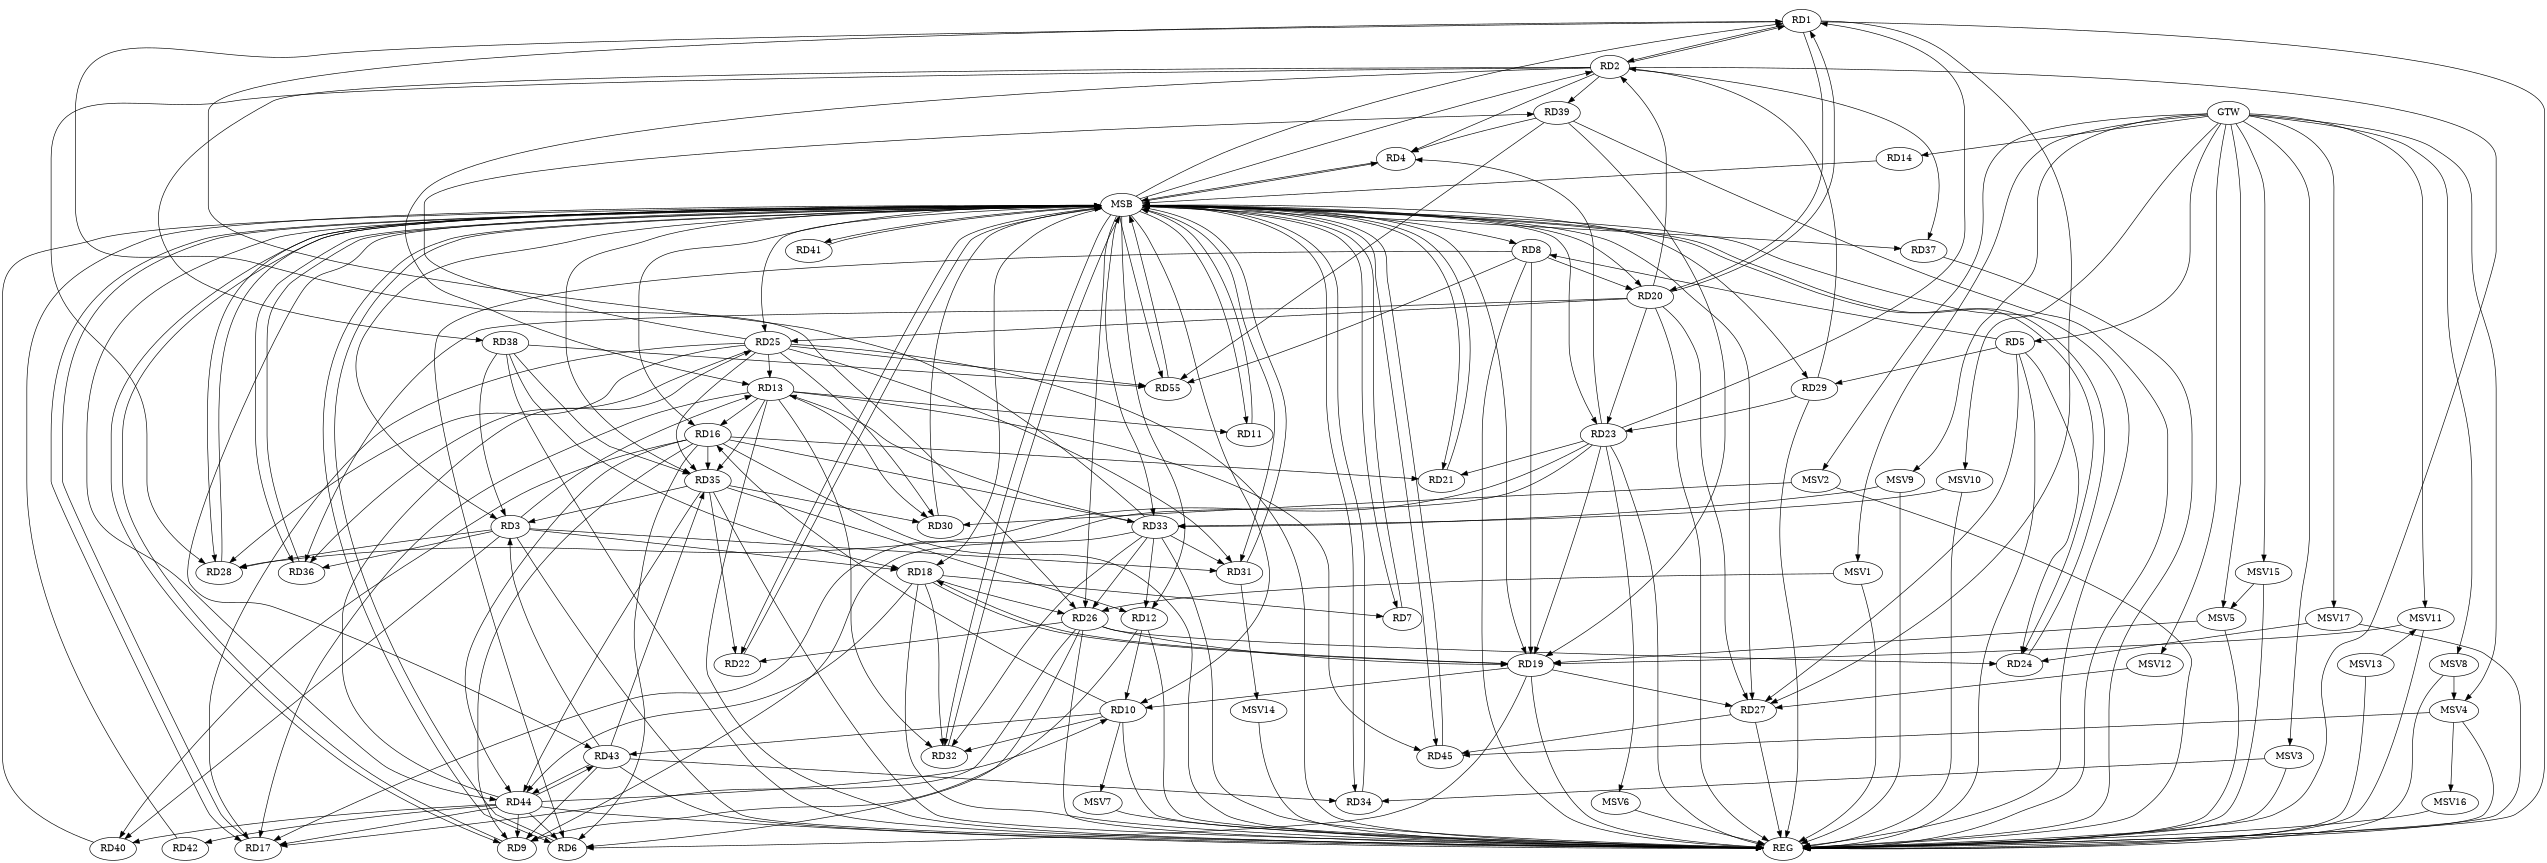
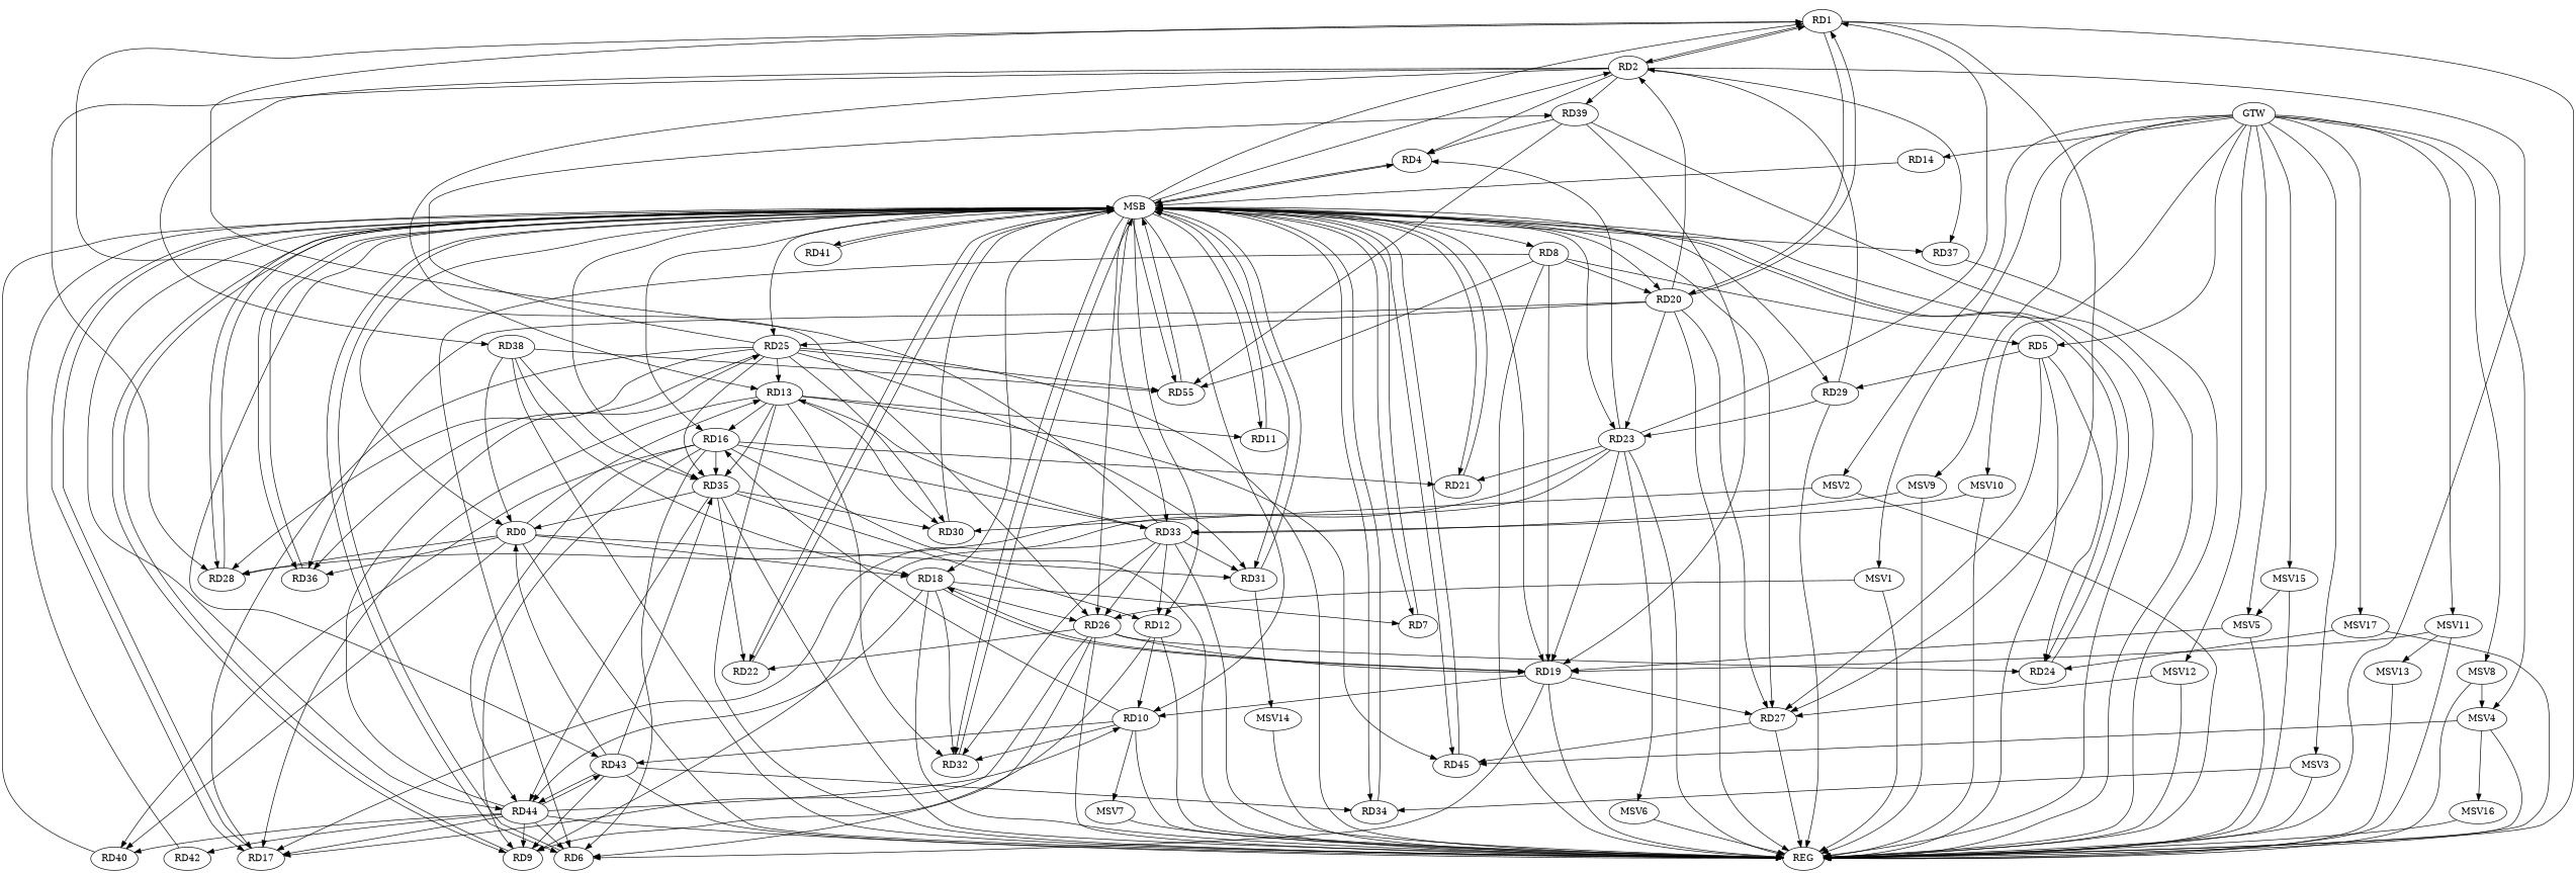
  strict digraph {
    n1 [label=RD1]
    n2 [label=RD2]
    n3 [label=RD20]
    n4 [label=RD26]
    n5 [label=RD27]
    n6 [label=REG]
    n7 [label=RD4]
    n8 [label=RD13]
    n9 [label=RD28]
    n10 [label=RD37]
    n11 [label=RD38]
    n12 [label=RD39]
    n13 [label=RD36]
    n14 [label=RD23]
    n15 [label=RD25]
    n16 [label=RD24]
    n17 [label=RD6]
    n18 [label=RD19]
    n19 [label=RD17]
    n20 [label=RD22]
    n21 [label=RD45]
    n22 [label=MSB]
    n23 [label=RD16]
    n24 [label=RD32]
    n25 [label=RD11]
    n26 [label=RD30]
    n27 [label=RD35]
-   n28 [label=RD3]
+   n28 [label=RD0]
    n29 [label=RD18]
    n30 [label=RD55]
    n31 [label=RD31]
    n32 [label=RD40]
    n33 [label=RD7]
    n34 [label=RD44]
    n35 [label=MSV14]
    n36 [label=RD8]
    n37 [label=RD29]
    n38 [label=RD9]
    n39 [label=RD10]
    n40 [label=RD43]
    n41 [label=RD12]
    n42 [label=RD21]
    n43 [label=RD33]
    n44 [label=RD34]
    n45 [label=RD41]
    n46 [label=RD5]
    n47 [label=MSV7]
    n48 [label=RD14]
    n49 [label=RD42]
    n50 [label=MSV6]
    n51 [label=GTW]
    n52 [label=MSV1]
    n53 [label=MSV2]
    n54 [label=MSV3]
    n55 [label=MSV4]
    n56 [label=MSV5]
    n57 [label=MSV8]
    n58 [label=MSV9]
    n59 [label=MSV10]
    n60 [label=MSV11]
    n61 [label=MSV12]
    n62 [label=MSV15]
    n63 [label=MSV17]
    n64 [label=MSV16]
    n65 [label=MSV13]
    n1 -> n2
    n1 -> n3
    n1 -> n4
    n1 -> n5
    n1 -> n6
    n2 -> n1
    n2 -> n6
    n2 -> n7
    n2 -> n8
    n2 -> n9
    n2 -> n10
    n2 -> n11
    n2 -> n12
    n3 -> n1
    n3 -> n2
    n3 -> n5
    n3 -> n6
    n3 -> n13
    n3 -> n14
    n3 -> n15
    n4 -> n6
    n4 -> n16
    n4 -> n17
    n4 -> n18
    n4 -> n19
    n4 -> n20
    n5 -> n6
    n5 -> n21
    n7 -> n22
    n8 -> n6
    n8 -> n19
    n8 -> n21
    n8 -> n23
    n8 -> n24
    n8 -> n25
    n8 -> n26
    n8 -> n27
    n9 -> n22
    n10 -> n6
    n11 -> n6
    n11 -> n27
    n11 -> n28
    n11 -> n29
    n11 -> n30
    n12 -> n6
    n12 -> n7
    n12 -> n18
    n12 -> n30
    n13 -> n22
    n14 -> n1
    n14 -> n6
    n14 -> n7
    n14 -> n9
    n14 -> n18
    n14 -> n19
    n14 -> n42
    n14 -> n50
    n15 -> n6
    n15 -> n8
    n15 -> n9
    n15 -> n12
    n15 -> n13
    n15 -> n19
    n15 -> n26
    n15 -> n27
    n15 -> n30
    n15 -> n31
    n16 -> n22
    n17 -> n22
    n18 -> n5
    n18 -> n6
    n18 -> n17
    n18 -> n29
    n18 -> n39
    n19 -> n22
    n20 -> n22
    n21 -> n22
    n22 -> n1
    n22 -> n2
    n22 -> n3
    n22 -> n4
    n22 -> n5
    n22 -> n6
    n22 -> n7
    n22 -> n9
    n22 -> n10
    n22 -> n13
    n22 -> n14
    n22 -> n15
    n22 -> n16
    n22 -> n17
    n22 -> n18
    n22 -> n19
    n22 -> n20
    n22 -> n21
    n22 -> n23
    n22 -> n24
    n22 -> n25
    n22 -> n27
    n22 -> n28
    n22 -> n29
    n22 -> n30
    n22 -> n31
    n22 -> n33
    n22 -> n34
    n22 -> n36
    n22 -> n37
    n22 -> n38
    n22 -> n39
    n22 -> n40
    n22 -> n41
    n22 -> n42
    n22 -> n43
    n22 -> n44
    n22 -> n45
    n23 -> n6
    n23 -> n17
    n23 -> n27
    n23 -> n32
    n23 -> n34
    n23 -> n38
    n23 -> n42
    n23 -> n43
    n24 -> n22
    n25 -> n22
    n26 -> n22
    n27 -> n6
    n27 -> n20
    n27 -> n26
    n27 -> n28
    n27 -> n34
    n27 -> n41
    n28 -> n6
    n28 -> n8
    n28 -> n9
    n28 -> n13
    n28 -> n29
    n28 -> n31
    n28 -> n32
    n29 -> n4
    n29 -> n6
    n29 -> n18
    n29 -> n24
    n29 -> n33
    n29 -> n34
    n30 -> n22
    n31 -> n22
    n31 -> n35
    n32 -> n22
    n33 -> n22
    n34 -> n6
    n34 -> n15
    n34 -> n17
    n34 -> n19
    n34 -> n32
    n34 -> n38
    n34 -> n39
    n34 -> n40
    n34 -> n49
    n35 -> n6
    n36 -> n3
    n36 -> n6
    n36 -> n17
    n36 -> n18
    n36 -> n30
    n37 -> n2
    n37 -> n6
    n37 -> n14
    n38 -> n22
    n39 -> n6
    n39 -> n23
    n39 -> n24
    n39 -> n40
    n39 -> n47
    n40 -> n6
    n40 -> n27
    n40 -> n28
    n40 -> n34
    n40 -> n38
    n40 -> n44
    n41 -> n6
    n41 -> n38
    n41 -> n39
    n42 -> n22
    n43 -> n1
    n43 -> n4
    n43 -> n6
    n43 -> n8
    n43 -> n24
    n43 -> n31
    n43 -> n38
    n43 -> n41
    n44 -> n22
    n45 -> n22
    n46 -> n5
    n46 -> n6
    n46 -> n16
-   n46 -> n36
+   n36 -> n46
    n46 -> n37
    n47 -> n6
    n48 -> n22
    n49 -> n22
    n50 -> n6
    n51 -> n46
    n51 -> n48
    n51 -> n52
    n51 -> n53
    n51 -> n54
    n51 -> n55
    n51 -> n56
    n51 -> n57
    n51 -> n58
    n51 -> n59
    n51 -> n60
    n51 -> n61
    n51 -> n62
    n51 -> n63
    n52 -> n4
    n52 -> n6
    n53 -> n6
    n53 -> n26
    n54 -> n6
    n54 -> n44
    n55 -> n6
    n55 -> n21
    n55 -> n64
    n56 -> n6
    n56 -> n18
    n57 -> n6
    n57 -> n55
    n58 -> n6
    n58 -> n43
    n59 -> n6
    n59 -> n43
    n60 -> n6
    n60 -> n18
-   n65 -> n60
+   n60 -> n65
    n61 -> n5
+   n61 -> n6
    n62 -> n6
    n62 -> n56
    n63 -> n6
    n63 -> n16
    n64 -> n6
    n65 -> n6
  }
